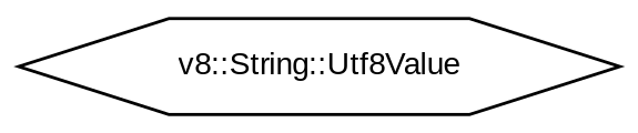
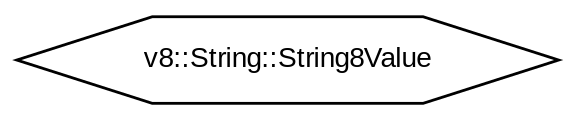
  digraph {
    rankdir=LR
    fontname="Liberation Sans"
-   n1 [color=black fillcolor=white fontname="Liberation Sans" fontsize=10 height=0.2 label="v8::String::Utf8Value" shape=hexagon style=filled width=0.4]
+   n1 [color=black fillcolor=white fontname="Liberation Sans" fontsize=10 height=0.2 label="v8::String::String8Value" shape=hexagon style=filled width=0.4]
  }
